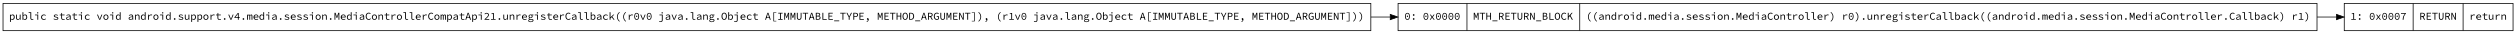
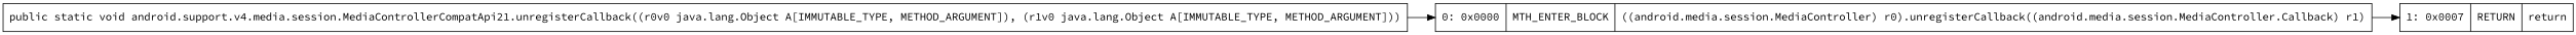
  digraph {
    rankdir=LR
    fontname="Source Code Pro"
    node [shape=record fontname="Source Code Pro"]
    edge [fontname="Source Code Pro"]
-   n1 [label="{0\:\ 0x0000|MTH_RETURN_BLOCK\l|((android.media.session.MediaController) r0).unregisterCallback((android.media.session.MediaController.Callback) r1)\l}"]
+   n1 [label="{0\:\ 0x0000|MTH_ENTER_BLOCK\l|((android.media.session.MediaController) r0).unregisterCallback((android.media.session.MediaController.Callback) r1)\l}"]
    n2 [label="{1\:\ 0x0007|RETURN\l|return\l}"]
    n3 [label="{public static void android.support.v4.media.session.MediaControllerCompatApi21.unregisterCallback((r0v0 java.lang.Object A[IMMUTABLE_TYPE, METHOD_ARGUMENT]), (r1v0 java.lang.Object A[IMMUTABLE_TYPE, METHOD_ARGUMENT])) }"]
    n1 -> n2
    n3 -> n1
  }
